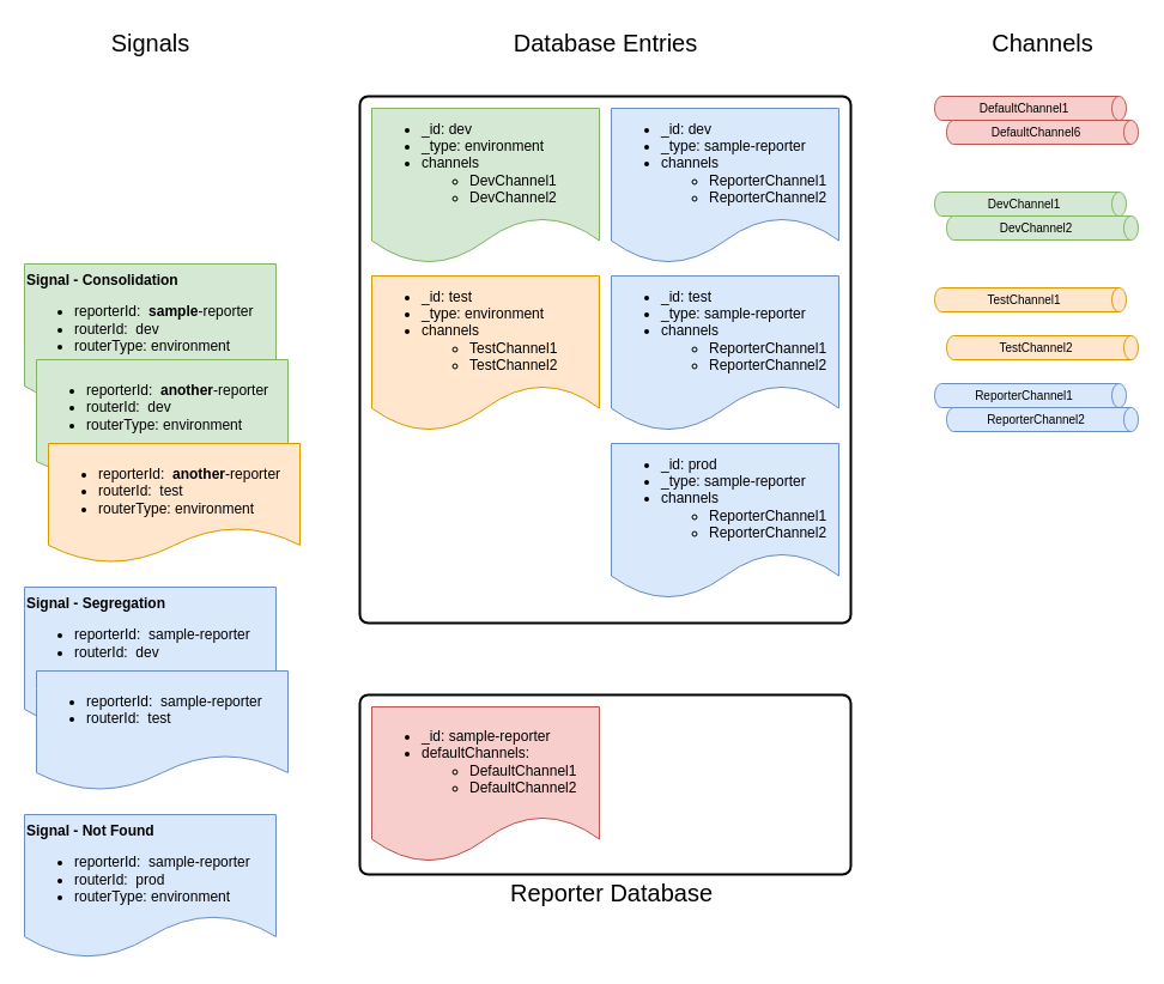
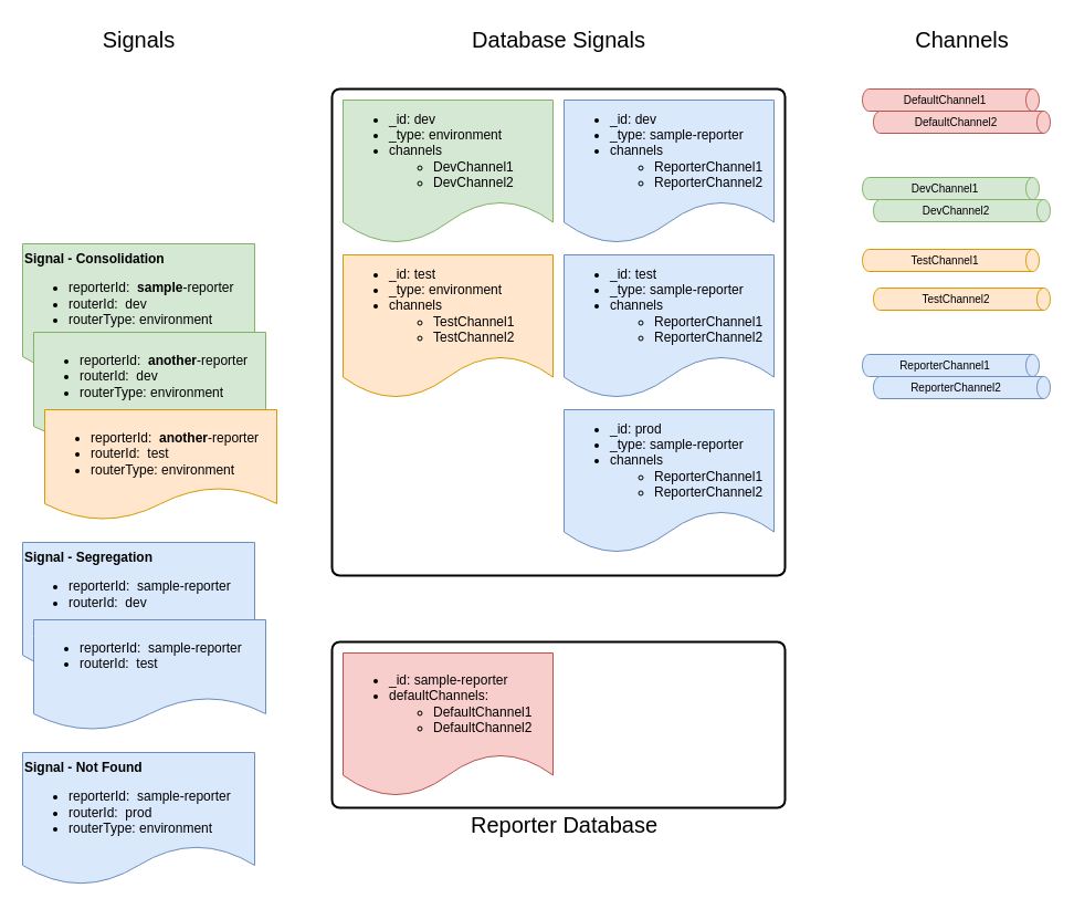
  <mxCell id="0" />
  <mxCell id="1" parent="0" />
  <mxCell id="2" value="Signals" style="text;html=1;align=center;verticalAlign=middle;resizable=0;points=[];autosize=1;fontSize=20;" vertex="1" parent="1"><mxGeometry x="85" y="20" width="80" height="30" as="geometry" /></mxCell>
  <mxCell id="3" value="" style="rounded=1;whiteSpace=wrap;html=1;absoluteArcSize=1;arcSize=14;strokeWidth=2;fontSize=20;" vertex="1" parent="1"><mxGeometry x="300" y="80" width="410" height="440" as="geometry" /></mxCell>
  <mxCell id="4" value="&lt;ul&gt;&lt;li&gt;_id: dev&lt;/li&gt;&lt;li&gt;_type: environment&lt;/li&gt;&lt;li&gt;channels&lt;/li&gt;&lt;ul&gt;&lt;li&gt;DevChannel1&lt;/li&gt;&lt;li&gt;DevChannel2&lt;/li&gt;&lt;/ul&gt;&lt;/ul&gt;" style="shape=document;whiteSpace=wrap;html=1;boundedLbl=1;align=left;fillColor=#d5e8d4;strokeColor=#82b366;" vertex="1" parent="1"><mxGeometry x="310" y="90" width="190" height="130" as="geometry" /></mxCell>
  <mxCell id="5" value="&lt;ul&gt;&lt;li&gt;_id: test&lt;/li&gt;&lt;li&gt;_type: environment&lt;/li&gt;&lt;li&gt;channels&lt;/li&gt;&lt;ul&gt;&lt;li&gt;TestChannel1&lt;/li&gt;&lt;li&gt;TestChannel2&lt;/li&gt;&lt;/ul&gt;&lt;/ul&gt;" style="shape=document;whiteSpace=wrap;html=1;boundedLbl=1;align=left;fillColor=#ffe6cc;strokeColor=#d79b00;" vertex="1" parent="1"><mxGeometry x="310" y="230" width="190" height="130" as="geometry" /></mxCell>
  <mxCell id="6" value="&lt;ul&gt;&lt;li&gt;_id: dev&lt;/li&gt;&lt;li&gt;_type: sample-reporter&lt;/li&gt;&lt;li&gt;channels&lt;/li&gt;&lt;ul&gt;&lt;li&gt;ReporterChannel1&lt;/li&gt;&lt;li&gt;ReporterChannel2&lt;/li&gt;&lt;/ul&gt;&lt;/ul&gt;" style="shape=document;whiteSpace=wrap;html=1;boundedLbl=1;align=left;fillColor=#dae8fc;strokeColor=#6c8ebf;" vertex="1" parent="1"><mxGeometry x="510" y="90" width="190" height="130" as="geometry" /></mxCell>
  <mxCell id="7" value="&lt;ul&gt;&lt;li&gt;_id: test&lt;/li&gt;&lt;li&gt;_type: sample-reporter&lt;/li&gt;&lt;li&gt;channels&lt;/li&gt;&lt;ul&gt;&lt;li&gt;ReporterChannel1&lt;/li&gt;&lt;li&gt;ReporterChannel2&lt;/li&gt;&lt;/ul&gt;&lt;/ul&gt;" style="shape=document;whiteSpace=wrap;html=1;boundedLbl=1;align=left;fillColor=#dae8fc;strokeColor=#6c8ebf;" vertex="1" parent="1"><mxGeometry x="510" y="230" width="190" height="130" as="geometry" /></mxCell>
  <mxCell id="8" value="Reporter Database" style="text;html=1;align=center;verticalAlign=middle;resizable=0;points=[];autosize=1;fontSize=20;" vertex="1" parent="1"><mxGeometry x="420" y="730" width="180" height="30" as="geometry" /></mxCell>
  <mxCell id="9" value="" style="rounded=1;whiteSpace=wrap;html=1;absoluteArcSize=1;arcSize=14;strokeWidth=2;fontSize=20;" vertex="1" parent="1"><mxGeometry x="300" y="580" width="410" height="150" as="geometry" /></mxCell>
  <mxCell id="10" value="&lt;ul&gt;&lt;li&gt;_id: sample-reporter&lt;/li&gt;&lt;li&gt;defaultChannels:&lt;/li&gt;&lt;ul&gt;&lt;li&gt;DefaultChannel1&lt;/li&gt;&lt;li&gt;DefaultChannel2&lt;/li&gt;&lt;/ul&gt;&lt;/ul&gt;" style="shape=document;whiteSpace=wrap;html=1;boundedLbl=1;align=left;fillColor=#f8cecc;strokeColor=#b85450;" vertex="1" parent="1"><mxGeometry x="310" y="590" width="190" height="130" as="geometry" /></mxCell>
  <mxCell id="11" value="DefaultChannel1" style="shape=cylinder3;whiteSpace=wrap;html=1;boundedLbl=1;backgroundOutline=1;size=6;strokeColor=#b85450;fillColor=#f8cecc;fontSize=10;direction=south;" vertex="1" parent="1"><mxGeometry x="780" y="80" width="160" height="20" as="geometry" /></mxCell>
- <mxCell id="12" value="DefaultChannel6" style="shape=cylinder3;whiteSpace=wrap;html=1;boundedLbl=1;backgroundOutline=1;size=6;strokeColor=#b85450;fillColor=#f8cecc;fontSize=10;direction=south;" vertex="1" parent="1"><mxGeometry x="790" y="100" width="160" height="20" as="geometry" /></mxCell>
+ <mxCell id="12" value="DefaultChannel2" style="shape=cylinder3;whiteSpace=wrap;html=1;boundedLbl=1;backgroundOutline=1;size=6;strokeColor=#b85450;fillColor=#f8cecc;fontSize=10;direction=south;" vertex="1" parent="1"><mxGeometry x="790" y="100" width="160" height="20" as="geometry" /></mxCell>
  <mxCell id="13" value="DevChannel1" style="shape=cylinder3;whiteSpace=wrap;html=1;boundedLbl=1;backgroundOutline=1;size=6;strokeColor=#82b366;fillColor=#d5e8d4;fontSize=10;direction=south;" vertex="1" parent="1"><mxGeometry x="780" y="160" width="160" height="20" as="geometry" /></mxCell>
  <mxCell id="14" value="DevChannel2" style="shape=cylinder3;whiteSpace=wrap;html=1;boundedLbl=1;backgroundOutline=1;size=6;strokeColor=#82b366;fillColor=#d5e8d4;fontSize=10;direction=south;" vertex="1" parent="1"><mxGeometry x="790" y="180" width="160" height="20" as="geometry" /></mxCell>
- <mxCell id="15" value="TestChannel1" style="shape=cylinder3;whiteSpace=wrap;html=1;boundedLbl=1;backgroundOutline=1;size=6;strokeColor=#d79b00;fillColor=#ffe6cc;fontSize=10;direction=south;" vertex="1" parent="1"><mxGeometry x="780" y="240" width="160" height="20" as="geometry" /></mxCell>
- <mxCell id="16" value="TestChannel2" style="shape=cylinder3;whiteSpace=wrap;html=1;boundedLbl=1;backgroundOutline=1;size=6;strokeColor=#d79b00;fillColor=#ffe6cc;fontSize=10;direction=south;" vertex="1" parent="1"><mxGeometry x="790" y="280" width="160" height="20" as="geometry" /></mxCell>
+ <mxCell id="15" value="TestChannel1" style="shape=cylinder3;whiteSpace=wrap;html=1;boundedLbl=1;backgroundOutline=1;size=6;strokeColor=#d79b00;fillColor=#ffe6cc;fontSize=10;direction=south;" vertex="1" parent="1"><mxGeometry x="780" y="225" width="160" height="20" as="geometry" /></mxCell>
+ <mxCell id="16" value="TestChannel2" style="shape=cylinder3;whiteSpace=wrap;html=1;boundedLbl=1;backgroundOutline=1;size=6;strokeColor=#d79b00;fillColor=#ffe6cc;fontSize=10;direction=south;" vertex="1" parent="1"><mxGeometry x="790" y="260" width="160" height="20" as="geometry" /></mxCell>
  <mxCell id="17" value="ReporterChannel1" style="shape=cylinder3;whiteSpace=wrap;html=1;boundedLbl=1;backgroundOutline=1;size=6;strokeColor=#6c8ebf;fillColor=#dae8fc;fontSize=10;direction=south;" vertex="1" parent="1"><mxGeometry x="780" y="320" width="160" height="20" as="geometry" /></mxCell>
  <mxCell id="18" value="ReporterChannel2" style="shape=cylinder3;whiteSpace=wrap;html=1;boundedLbl=1;backgroundOutline=1;size=6;strokeColor=#6c8ebf;fillColor=#dae8fc;fontSize=10;direction=south;" vertex="1" parent="1"><mxGeometry x="790" y="340" width="160" height="20" as="geometry" /></mxCell>
  <mxCell id="19" value="&lt;b&gt;Signal - Consolidation&lt;/b&gt;&lt;br&gt;&lt;ul&gt;&lt;li&gt;reporterId:&amp;nbsp; &lt;b&gt;sample&lt;/b&gt;-reporter&lt;/li&gt;&lt;li&gt;routerId:&amp;nbsp; dev&lt;/li&gt;&lt;li&gt;routerType: environment&lt;/li&gt;&lt;/ul&gt;" style="shape=document;whiteSpace=wrap;html=1;boundedLbl=1;align=left;verticalAlign=top;fillColor=#d5e8d4;strokeColor=#82b366;" vertex="1" parent="1"><mxGeometry x="20" y="220" width="210" height="120" as="geometry" /></mxCell>
  <mxCell id="20" value="&lt;ul&gt;&lt;li&gt;reporterId:&amp;nbsp; &lt;b&gt;another&lt;/b&gt;-reporter&lt;/li&gt;&lt;li&gt;routerId:&amp;nbsp; dev&lt;/li&gt;&lt;li&gt;routerType: environment&lt;/li&gt;&lt;/ul&gt;" style="shape=document;whiteSpace=wrap;html=1;boundedLbl=1;align=left;verticalAlign=top;fillColor=#d5e8d4;strokeColor=#82b366;" vertex="1" parent="1"><mxGeometry x="30" y="300" width="210" height="100" as="geometry" /></mxCell>
  <mxCell id="21" value="&lt;ul&gt;&lt;li&gt;reporterId:&amp;nbsp; &lt;b&gt;another&lt;/b&gt;-reporter&lt;/li&gt;&lt;li&gt;routerId:&amp;nbsp; test&lt;/li&gt;&lt;li&gt;routerType: environment&lt;/li&gt;&lt;/ul&gt;" style="shape=document;whiteSpace=wrap;html=1;boundedLbl=1;align=left;verticalAlign=top;fillColor=#ffe6cc;strokeColor=#d79b00;" vertex="1" parent="1"><mxGeometry x="40" y="370" width="210" height="100" as="geometry" /></mxCell>
  <mxCell id="22" value="&lt;b&gt;Signal - Segregation&lt;/b&gt;&lt;br&gt;&lt;ul&gt;&lt;li&gt;reporterId:&amp;nbsp; sample-reporter&lt;/li&gt;&lt;li&gt;routerId:&amp;nbsp; dev&lt;/li&gt;&lt;/ul&gt;" style="shape=document;whiteSpace=wrap;html=1;boundedLbl=1;align=left;verticalAlign=top;fillColor=#dae8fc;strokeColor=#6c8ebf;" vertex="1" parent="1"><mxGeometry x="20" y="490" width="210" height="120" as="geometry" /></mxCell>
  <mxCell id="23" value="&lt;ul&gt;&lt;li&gt;reporterId:&amp;nbsp; sample-reporter&lt;/li&gt;&lt;li&gt;routerId:&amp;nbsp; test&lt;/li&gt;&lt;/ul&gt;" style="shape=document;whiteSpace=wrap;html=1;boundedLbl=1;align=left;verticalAlign=top;fillColor=#dae8fc;strokeColor=#6c8ebf;" vertex="1" parent="1"><mxGeometry x="30" y="560" width="210" height="100" as="geometry" /></mxCell>
  <mxCell id="24" value="&lt;b&gt;Signal - Not Found&lt;/b&gt;&lt;br&gt;&lt;ul&gt;&lt;li&gt;reporterId:&amp;nbsp; sample-reporter&lt;/li&gt;&lt;li&gt;routerId:&amp;nbsp; prod&lt;/li&gt;&lt;li&gt;routerType: environment&lt;/li&gt;&lt;/ul&gt;" style="shape=document;whiteSpace=wrap;html=1;boundedLbl=1;align=left;verticalAlign=top;fillColor=#dae8fc;strokeColor=#6c8ebf;" vertex="1" parent="1"><mxGeometry x="20" y="680" width="210" height="120" as="geometry" /></mxCell>
  <mxCell id="25" value="&lt;ul&gt;&lt;li&gt;_id: prod&lt;/li&gt;&lt;li&gt;_type: sample-reporter&lt;/li&gt;&lt;li&gt;channels&lt;/li&gt;&lt;ul&gt;&lt;li&gt;ReporterChannel1&lt;/li&gt;&lt;li&gt;ReporterChannel2&lt;/li&gt;&lt;/ul&gt;&lt;/ul&gt;" style="shape=document;whiteSpace=wrap;html=1;boundedLbl=1;align=left;fillColor=#dae8fc;strokeColor=#6c8ebf;" vertex="1" parent="1"><mxGeometry x="510" y="370" width="190" height="130" as="geometry" /></mxCell>
  <mxCell id="26" value="Channels" style="text;html=1;align=center;verticalAlign=middle;resizable=0;points=[];autosize=1;fontSize=20;" vertex="1" parent="1"><mxGeometry x="820" y="20" width="100" height="30" as="geometry" /></mxCell>
- <mxCell id="27" value="Database Entries" style="text;html=1;align=center;verticalAlign=middle;resizable=0;points=[];autosize=1;fontSize=20;" vertex="1" parent="1"><mxGeometry x="420" y="20" width="170" height="30" as="geometry" /></mxCell>
+ <mxCell id="27" value="Database Signals" style="text;html=1;align=center;verticalAlign=middle;resizable=0;points=[];autosize=1;fontSize=20;" vertex="1" parent="1"><mxGeometry x="420" y="20" width="170" height="30" as="geometry" /></mxCell>
